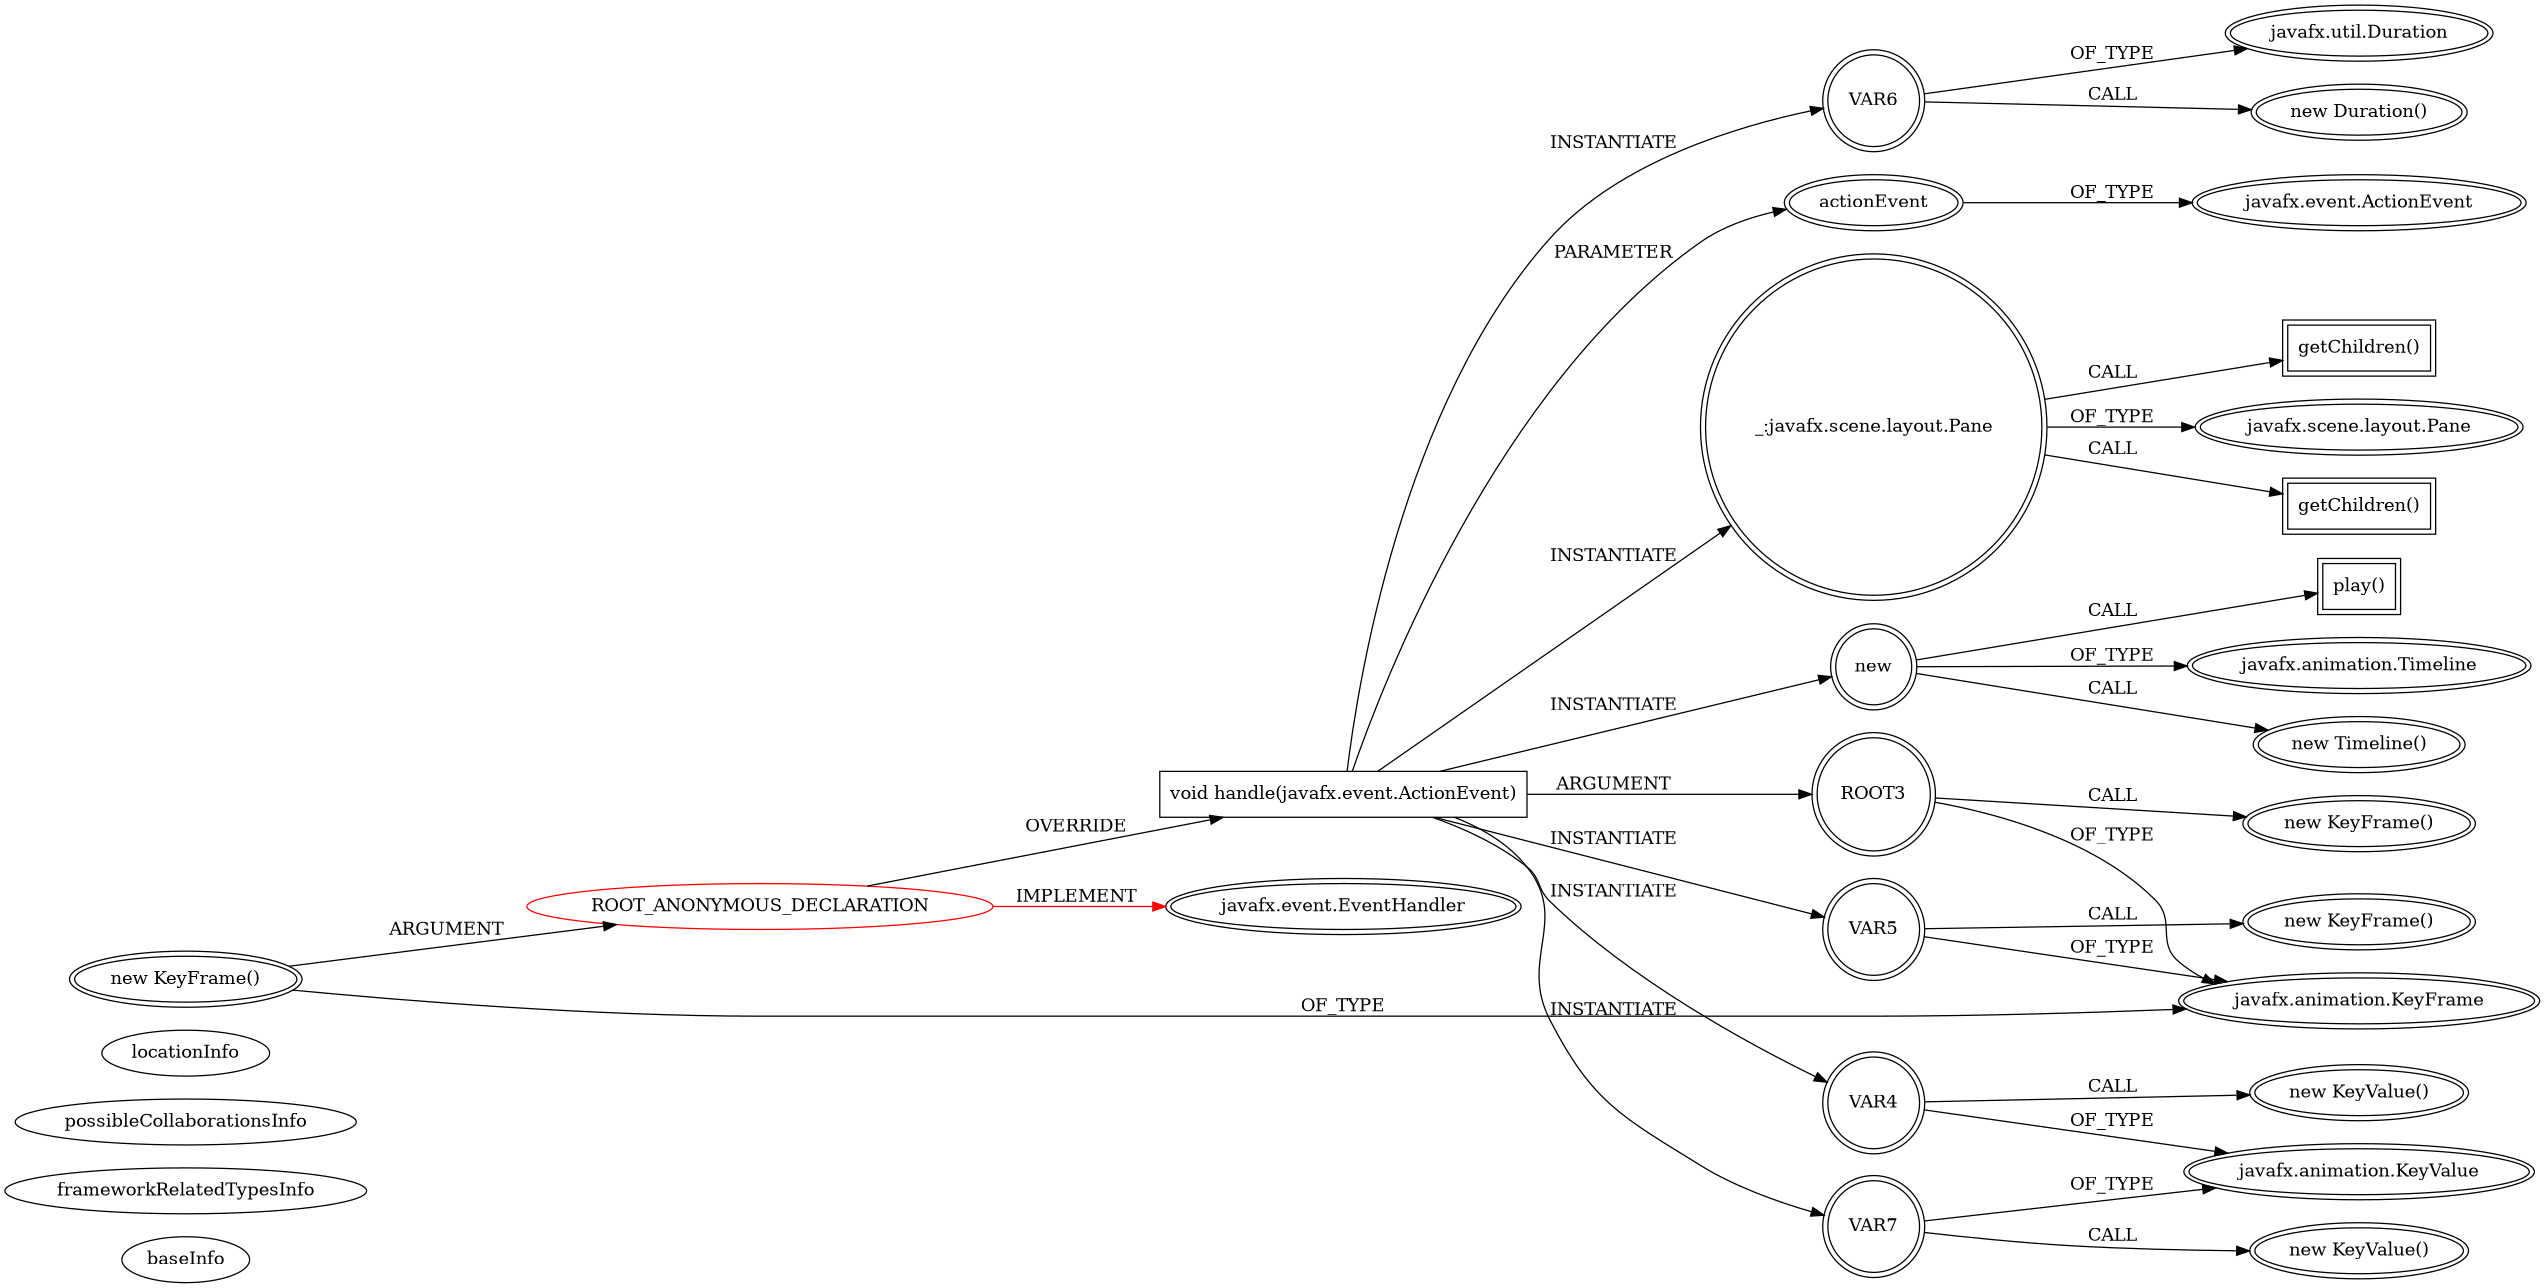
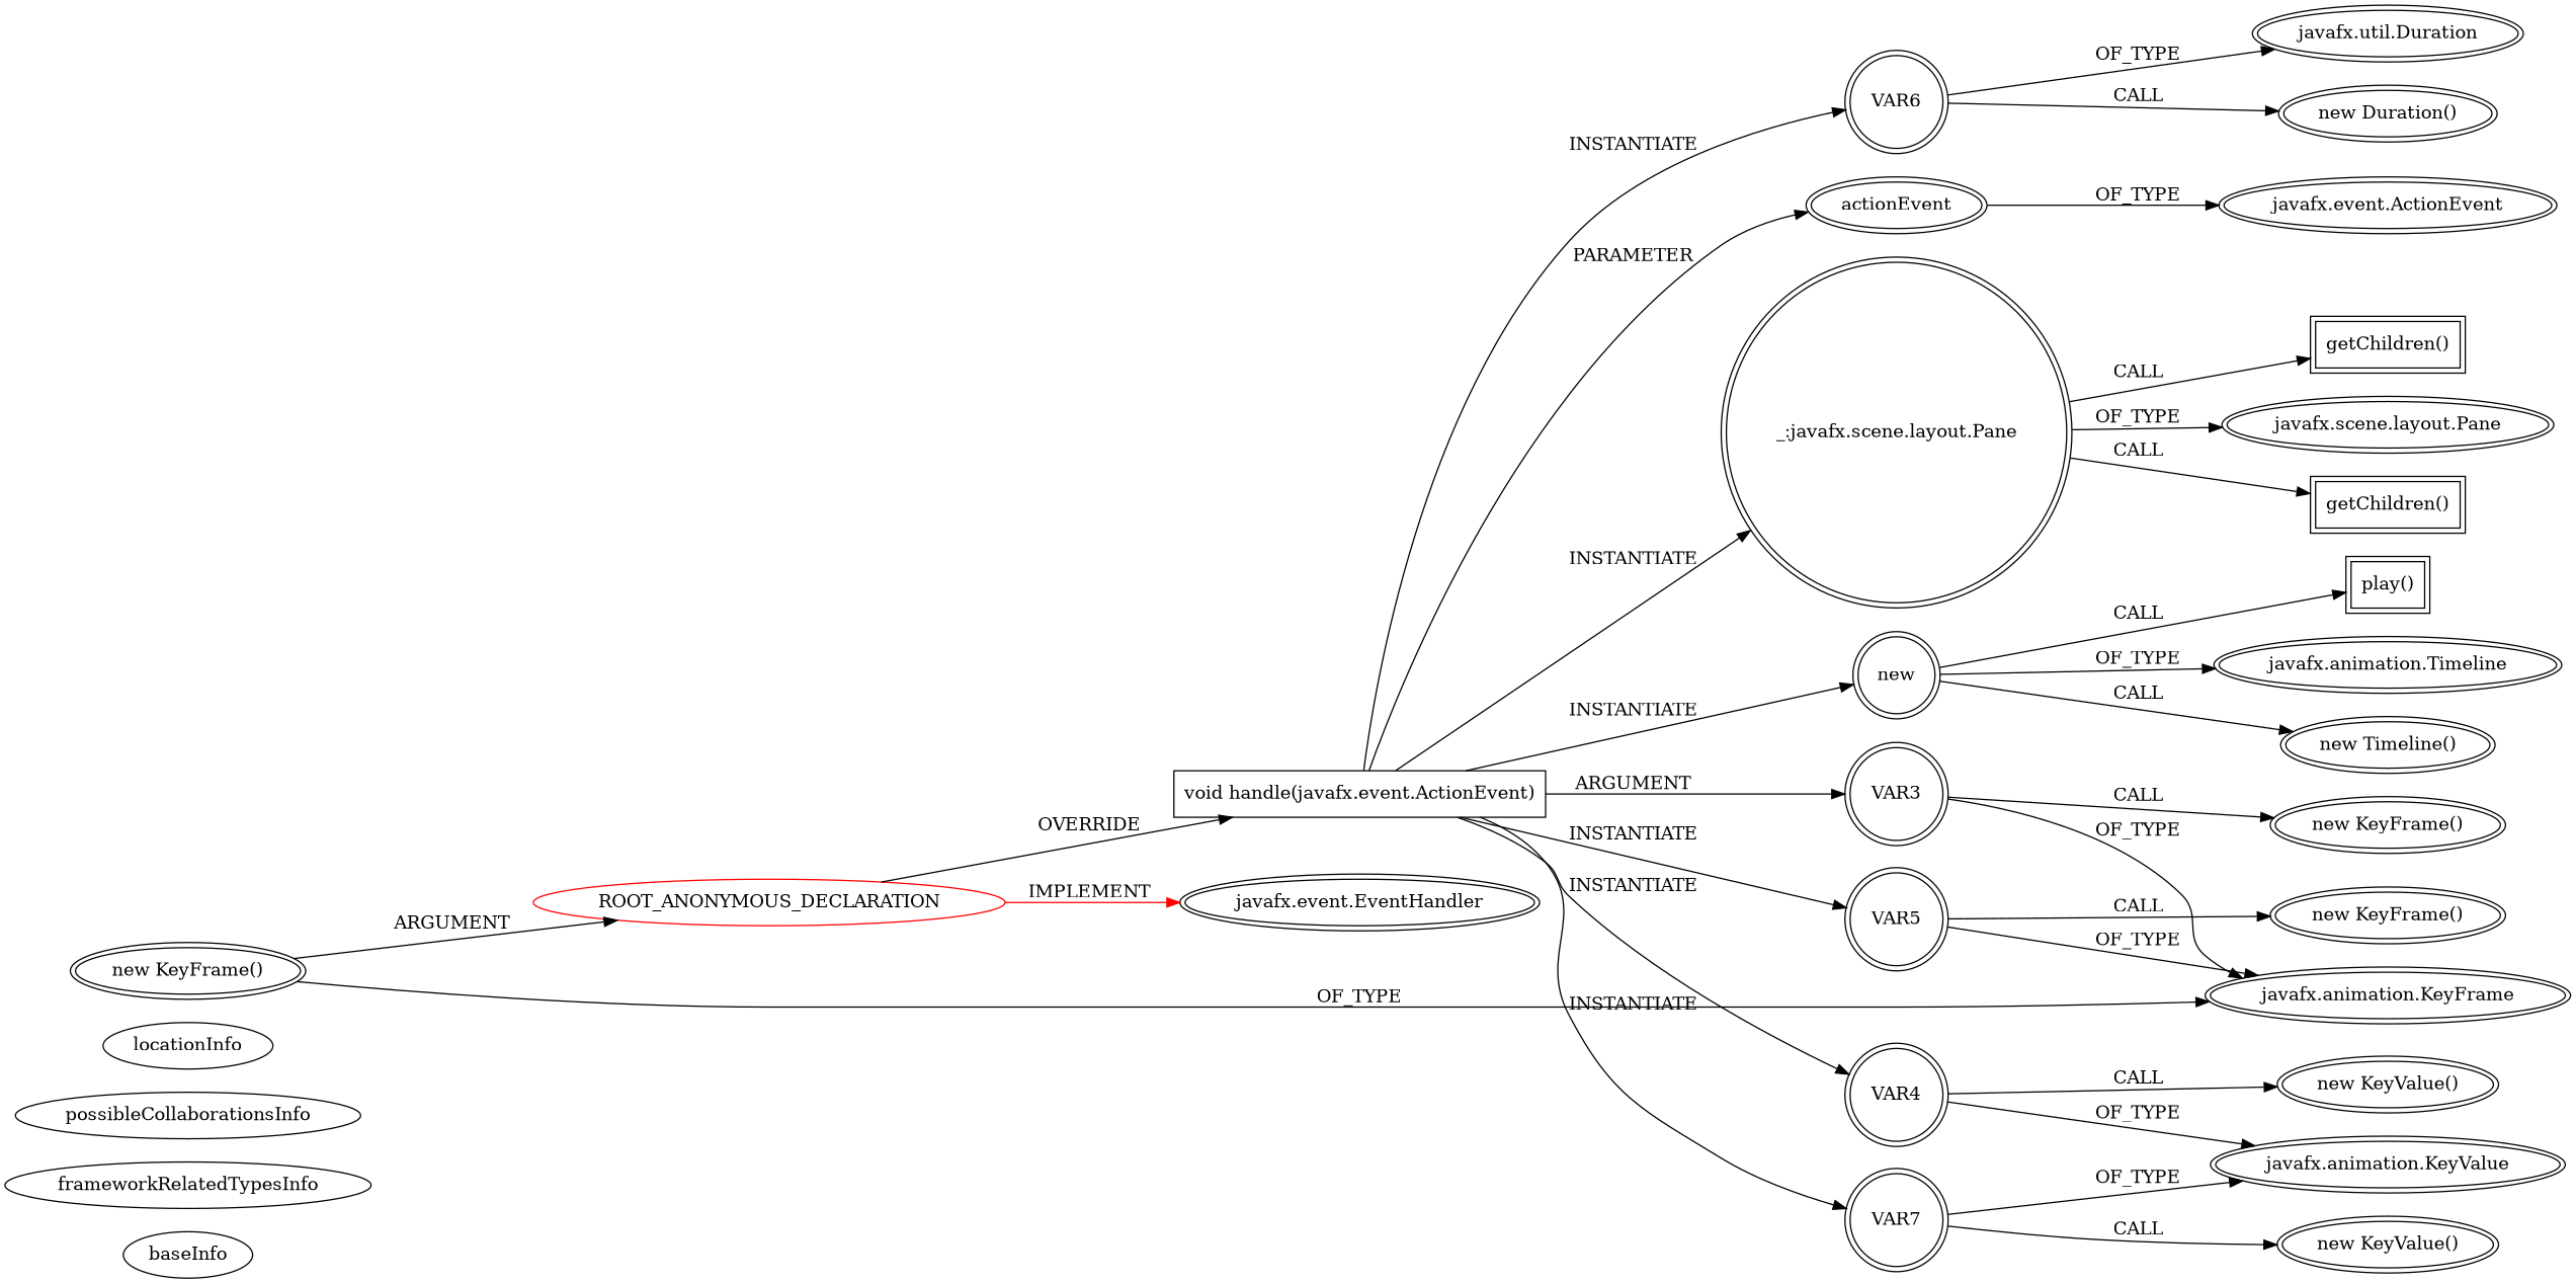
  digraph {
    rankdir=LR
    node [isFrameworkType=true vertexType=VARIABLE_EXPRESION peripheries=2]
    baseInfo [category=extension_graph graphId=429 isAnonymous=true possibleRelation=false isFrameworkType="" vertexType="" peripheries=""]
    frameworkRelatedTypesInfo [0="javafx.event.EventHandler" isFrameworkType="" vertexType="" peripheries=""]
    possibleCollaborationsInfo [isFrameworkType="" vertexType="" peripheries=""]
    locationInfo [contextSignature="boolean setScreen(java.lang.String)" filePath="/EnlightenedCSF-medicineDB/medicineDB-master/src/main/java/medicine/screens/ScreensController.java" graphId=429 projectName="EnlightenedCSF-medicineDB" isFrameworkType="" vertexType="" peripheries=""]
    n5 [color=red isFrameworkType=false label=ROOT_ANONYMOUS_DECLARATION vertexType=ROOT_ANONYMOUS_DECLARATION peripheries=""]
    n6 [label="javafx.event.EventHandler" vertexType=FRAMEWORK_INTERFACE_TYPE]
    n7 [isFrameworkType=false label="void handle(javafx.event.ActionEvent)" shape=box vertexType=OVERRIDING_METHOD_DECLARATION peripheries=""]
    n8 [label=actionEvent vertexType=PARAMETER_DECLARATION]
    n9 [label="_:javafx.scene.layout.Pane" shape=circle]
    n10 [label=new shape=circle]
-   n11 [label=ROOT3 shape=circle]
+   n11 [label=VAR3 shape=circle]
    n12 [label=VAR4 shape=circle]
    n13 [label=VAR5 shape=circle]
    n14 [label=VAR6 shape=circle]
    n15 [label=VAR7 shape=circle]
    n16 [label="new KeyFrame()" vertexType=OUTSIDE_CONSTRUCTOR_CALL]
    n17 [label="javafx.animation.KeyFrame" vertexType=FRAMEWORK_CLASS_TYPE]
    n18 [label="javafx.event.ActionEvent" vertexType=FRAMEWORK_CLASS_TYPE]
    n19 [label="javafx.scene.layout.Pane" vertexType=FRAMEWORK_CLASS_TYPE]
    n20 [label="getChildren()" shape=box vertexType=INSIDE_CALL]
    n21 [label="getChildren()" shape=box vertexType=INSIDE_CALL]
    n22 [label="javafx.animation.Timeline" vertexType=FRAMEWORK_CLASS_TYPE]
    n23 [label="new Timeline()" vertexType=CONSTRUCTOR_CALL]
    n24 [label="play()" shape=box vertexType=INSIDE_CALL]
    n25 [label="new KeyFrame()" vertexType=CONSTRUCTOR_CALL]
    n26 [label="javafx.animation.KeyValue" vertexType=FRAMEWORK_CLASS_TYPE]
    n27 [label="new KeyValue()" vertexType=CONSTRUCTOR_CALL]
    n28 [label="new KeyFrame()" vertexType=CONSTRUCTOR_CALL]
    n29 [label="javafx.util.Duration" vertexType=FRAMEWORK_CLASS_TYPE]
    n30 [label="new Duration()" vertexType=CONSTRUCTOR_CALL]
    n31 [label="new KeyValue()" vertexType=CONSTRUCTOR_CALL]
    n5 -> n6 [color=red label=IMPLEMENT]
    n5 -> n7 [label=OVERRIDE]
    n7 -> n8 [label=PARAMETER]
    n7 -> n9 [label=INSTANTIATE]
    n7 -> n10 [label=INSTANTIATE]
    n7 -> n11 [label=ARGUMENT]
    n7 -> n12 [label=INSTANTIATE]
    n7 -> n13 [label=INSTANTIATE]
    n7 -> n14 [label=INSTANTIATE]
    n7 -> n15 [label=INSTANTIATE]
    n8 -> n18 [label=OF_TYPE]
    n9 -> n19 [label=OF_TYPE]
    n9 -> n20 [label=CALL]
    n9 -> n21 [label=CALL]
    n10 -> n22 [label=OF_TYPE]
    n10 -> n23 [label=CALL]
    n10 -> n24 [label=CALL]
    n11 -> n17 [label=OF_TYPE]
    n11 -> n25 [label=CALL]
    n12 -> n26 [label=OF_TYPE]
    n12 -> n27 [label=CALL]
    n13 -> n17 [label=OF_TYPE]
    n13 -> n28 [label=CALL]
    n14 -> n29 [label=OF_TYPE]
    n14 -> n30 [label=CALL]
    n15 -> n26 [label=OF_TYPE]
    n15 -> n31 [label=CALL]
    n16 -> n5 [label=ARGUMENT]
    n16 -> n17 [label=OF_TYPE]
  }
